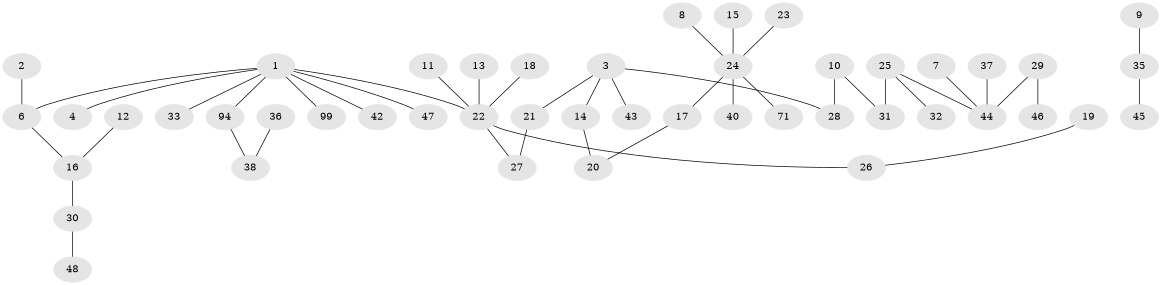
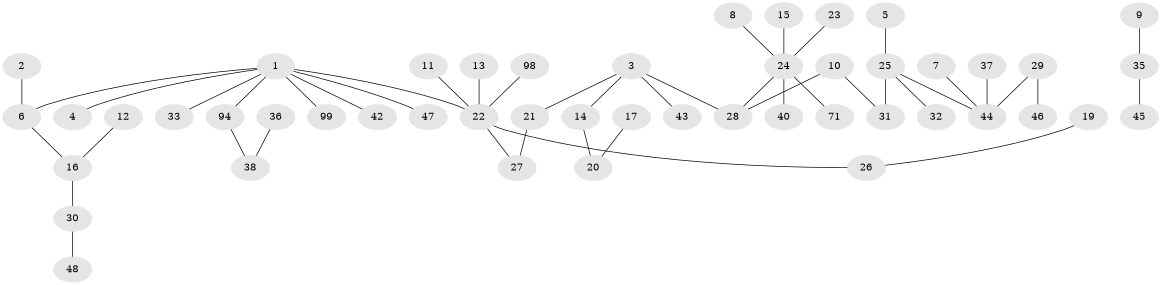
  graph {
    node [color=gray90 style=filled]
    edge [weight=1.0]
    1
    4
    6
    33
    n5 [label=94]
    n6 [label=99]
    42
    47
    22
    16
    21
    27
    38
    2
    3
    14
    28
    43
    20
+   5
    25
    44
    31
    32
    30
    35
    45
    7
    8
    24
    40
    n32 [label=71]
    9
    10
    11
    26
    12
    13
    15
    48
    17
-   18
+   18 [label=98]
    19
    23
    29
    46
    36
    37
    1 -- 4
    1 -- 6
    1 -- 33
    1 -- n5
    1 -- n6
    1 -- 42
    1 -- 47
    1 -- 22
    6 -- 16
    n5 -- 38
    22 -- 27
    22 -- 26
    16 -- 30
    21 -- 27
    2 -- 6
    3 -- 21
    3 -- 14
    3 -- 28
    3 -- 43
    14 -- 20
+   5 -- 25
    25 -- 44
    25 -- 31
    25 -- 32
    30 -- 48
    35 -- 45
    7 -- 44
    8 -- 24
-   24 -- 17
+   24 -- 28
    24 -- 40
    24 -- n32
    9 -- 35
    10 -- 28
    10 -- 31
    11 -- 22
    12 -- 16
    13 -- 22
    15 -- 24
    17 -- 20
    18 -- 22
    19 -- 26
    23 -- 24
    29 -- 44
    29 -- 46
    36 -- 38
    37 -- 44
  }
